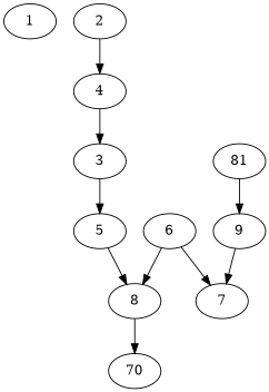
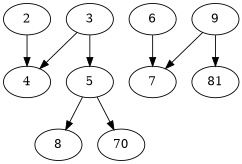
  digraph {
    node [alpha=0.14]
-   1 [alpha=0.08 expect_size=18610973384166652]
    2 [expect_size=16042728079025482]
    4 [expect_size=5649488002709380]
    3 [expect_size=488999708221341632]
    5 [alpha=0.16 expect_size=2297874781880550]
    8 [alpha=0.17 expect_size=62892016767319670784]
    6 [alpha=0.12 expect_size=266410789203666272256]
    7 [alpha=0.05 expect_size=329016674642874880]
    n9 [alpha=0.03 expect_size=10345710372668833792 label=70]
    9 [alpha=0.17 expect_size=233115837195272576]
    n11 [expect_size=10968853371785196 label=81]
    2 -> 4
-   4 -> 3
+   3 -> 4
    3 -> 5
    5 -> 8
-   8 -> n9
-   6 -> 8
+   5 -> n9
    6 -> 7
    9 -> 7
-   n11 -> 9
+   9 -> n11
  }
